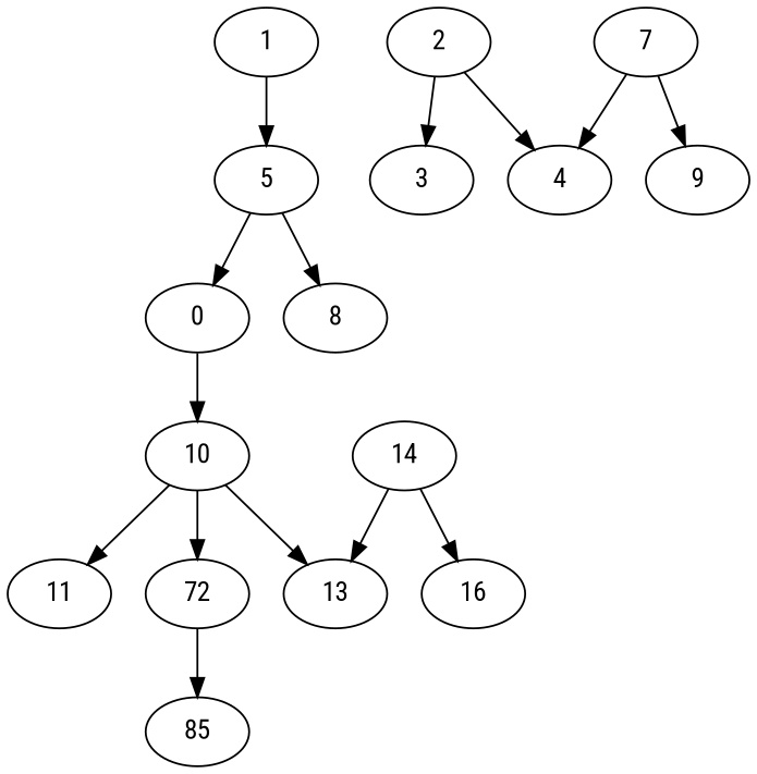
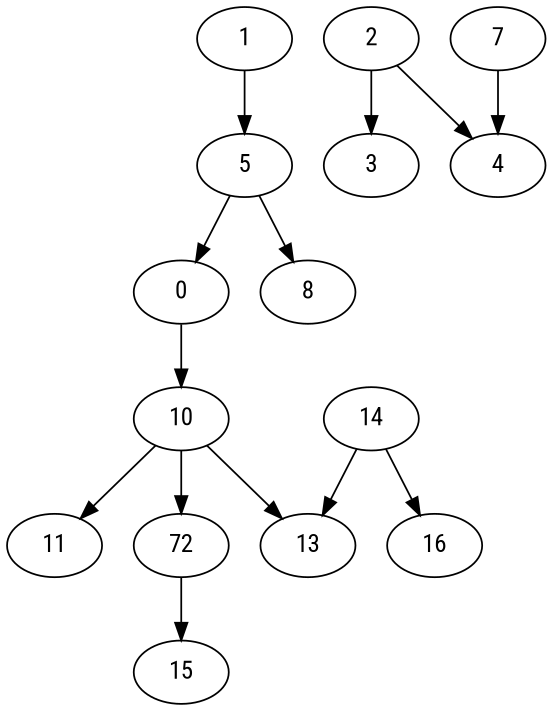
  digraph {
    fontname="Roboto Condensed"
    node [alpha=0.03 fontname="Roboto Condensed"]
    edge [fontname="Roboto Condensed"]
    1 [expect_size=1655488787927085]
    5 [alpha=0.18 expect_size=17264389845417984]
    n3 [expect_size=25449503874048 label=0]
    8 [alpha=0.11 expect_size=365862494142464000]
    10 [alpha=0.10 expect_size=2046034549078491136]
    2 [alpha=0.09 expect_size=886588929019478016]
    3 [alpha=0.01 expect_size=7121961211477393]
    4 [alpha=0.12 expect_size=20515011797108220]
    7 [alpha=0.16 expect_size=15947890486133200]
-   9 [alpha=0.04 expect_size=272495806948004]
    11 [alpha=0.02 expect_size=404570350026752000]
    n12 [alpha=0.00 expect_size=4282095274718920704 label=72]
    13 [alpha=0.05 expect_size=80835991794876416]
-   15 [alpha=0.18 expect_size=7714001050039521 label=85]
+   15 [alpha=0.18 expect_size=7714001050039521]
    14 [alpha=0.00 expect_size=347470705983488000]
    16 [alpha=0.08 expect_size=19130059370147484]
    1 -> 5
    5 -> n3
    5 -> 8
    n3 -> 10
    10 -> 11
    10 -> n12
    10 -> 13
    2 -> 3
    2 -> 4
    7 -> 4
-   7 -> 9
    n12 -> 15
    14 -> 13
    14 -> 16
  }
